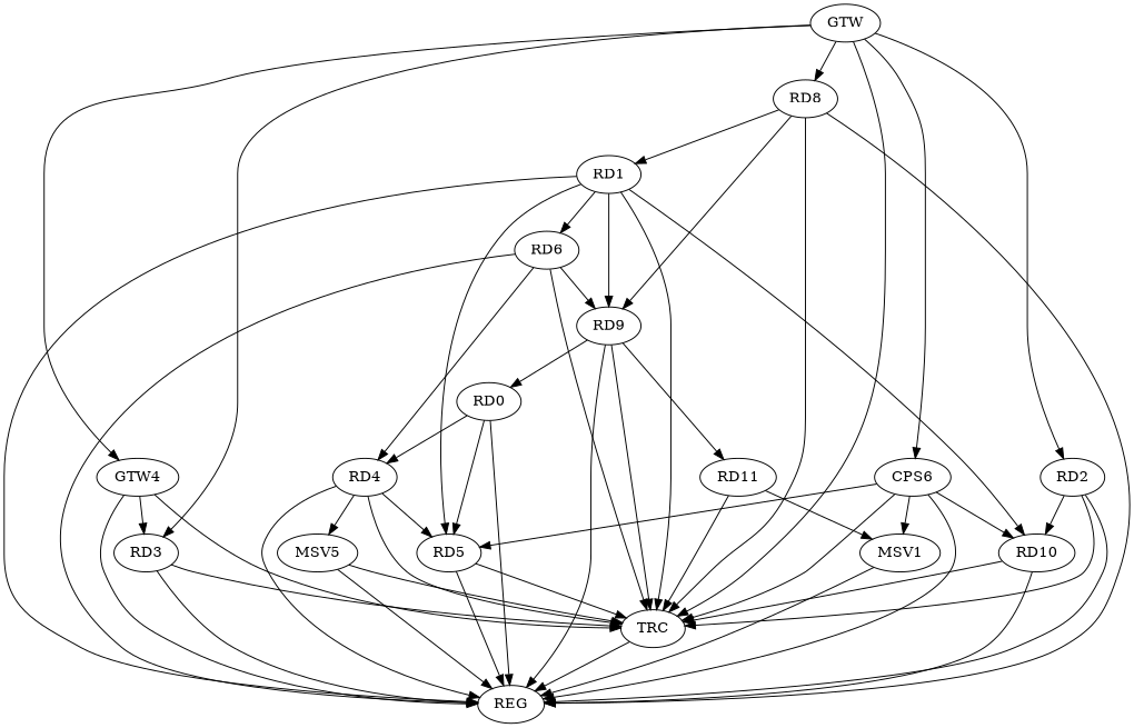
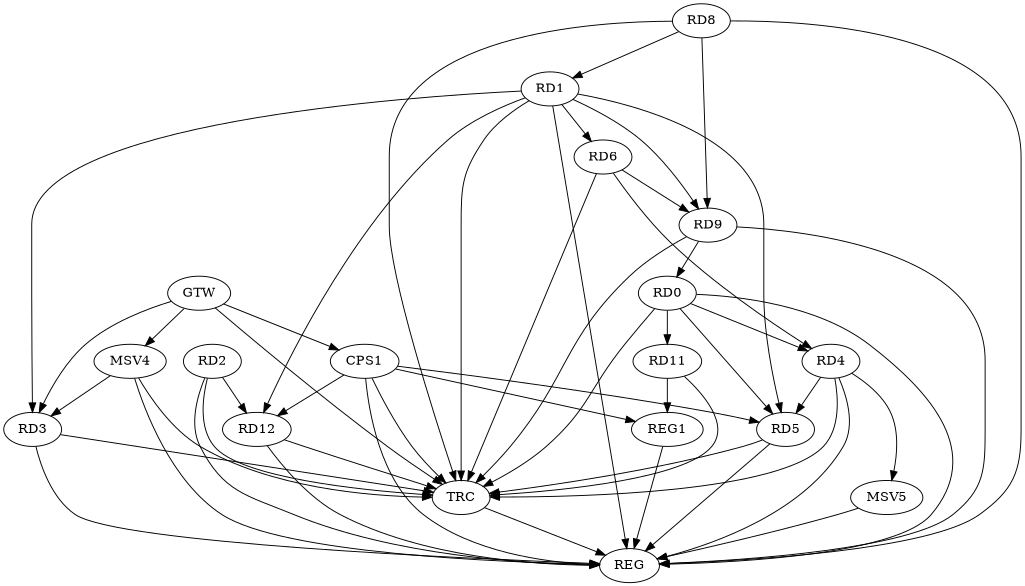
  strict digraph {
    n1 [label=RD1]
    n2 [label=RD3]
    n3 [label=RD5]
    n4 [label=RD6]
    n5 [label=RD9]
-   n6 [label=RD10]
+   n6 [label=RD12]
    n7 [label=REG]
    n8 [label=TRC]
    n9 [label=RD4]
    n10 [label=RD0]
    n11 [label=RD11]
    n12 [label=RD2]
    n13 [label=MSV5]
    n14 [label=RD8]
-   n15 [label=MSV1]
-   n16 [label=CPS6]
+   n15 [label=REG1]
+   n16 [label=CPS1]
    n17 [label=GTW]
-   n18 [label=GTW4]
+   n18 [label=MSV4]
+   n1 -> n2
    n1 -> n3
    n1 -> n4
    n1 -> n5
    n1 -> n6
    n1 -> n7
    n1 -> n8
    n2 -> n7
    n2 -> n8
    n3 -> n7
    n3 -> n8
    n4 -> n5
-   n4 -> n7
    n4 -> n8
    n4 -> n9
    n5 -> n7
    n5 -> n8
    n5 -> n10
-   n5 -> n11
+   n10 -> n11
    n6 -> n7
    n6 -> n8
    n8 -> n7
    n9 -> n3
    n9 -> n7
    n9 -> n8
    n9 -> n13
    n10 -> n3
    n10 -> n7
-   n13 -> n8
+   n10 -> n8
    n10 -> n9
    n11 -> n8
    n11 -> n15
    n12 -> n6
    n12 -> n7
    n12 -> n8
    n13 -> n7
    n14 -> n1
    n14 -> n5
    n14 -> n7
    n14 -> n8
    n15 -> n7
    n16 -> n3
    n16 -> n6
    n16 -> n7
    n16 -> n8
    n16 -> n15
    n17 -> n2
    n17 -> n8
-   n17 -> n12
-   n17 -> n14
    n17 -> n16
    n17 -> n18
    n18 -> n2
    n18 -> n7
    n18 -> n8
  }
